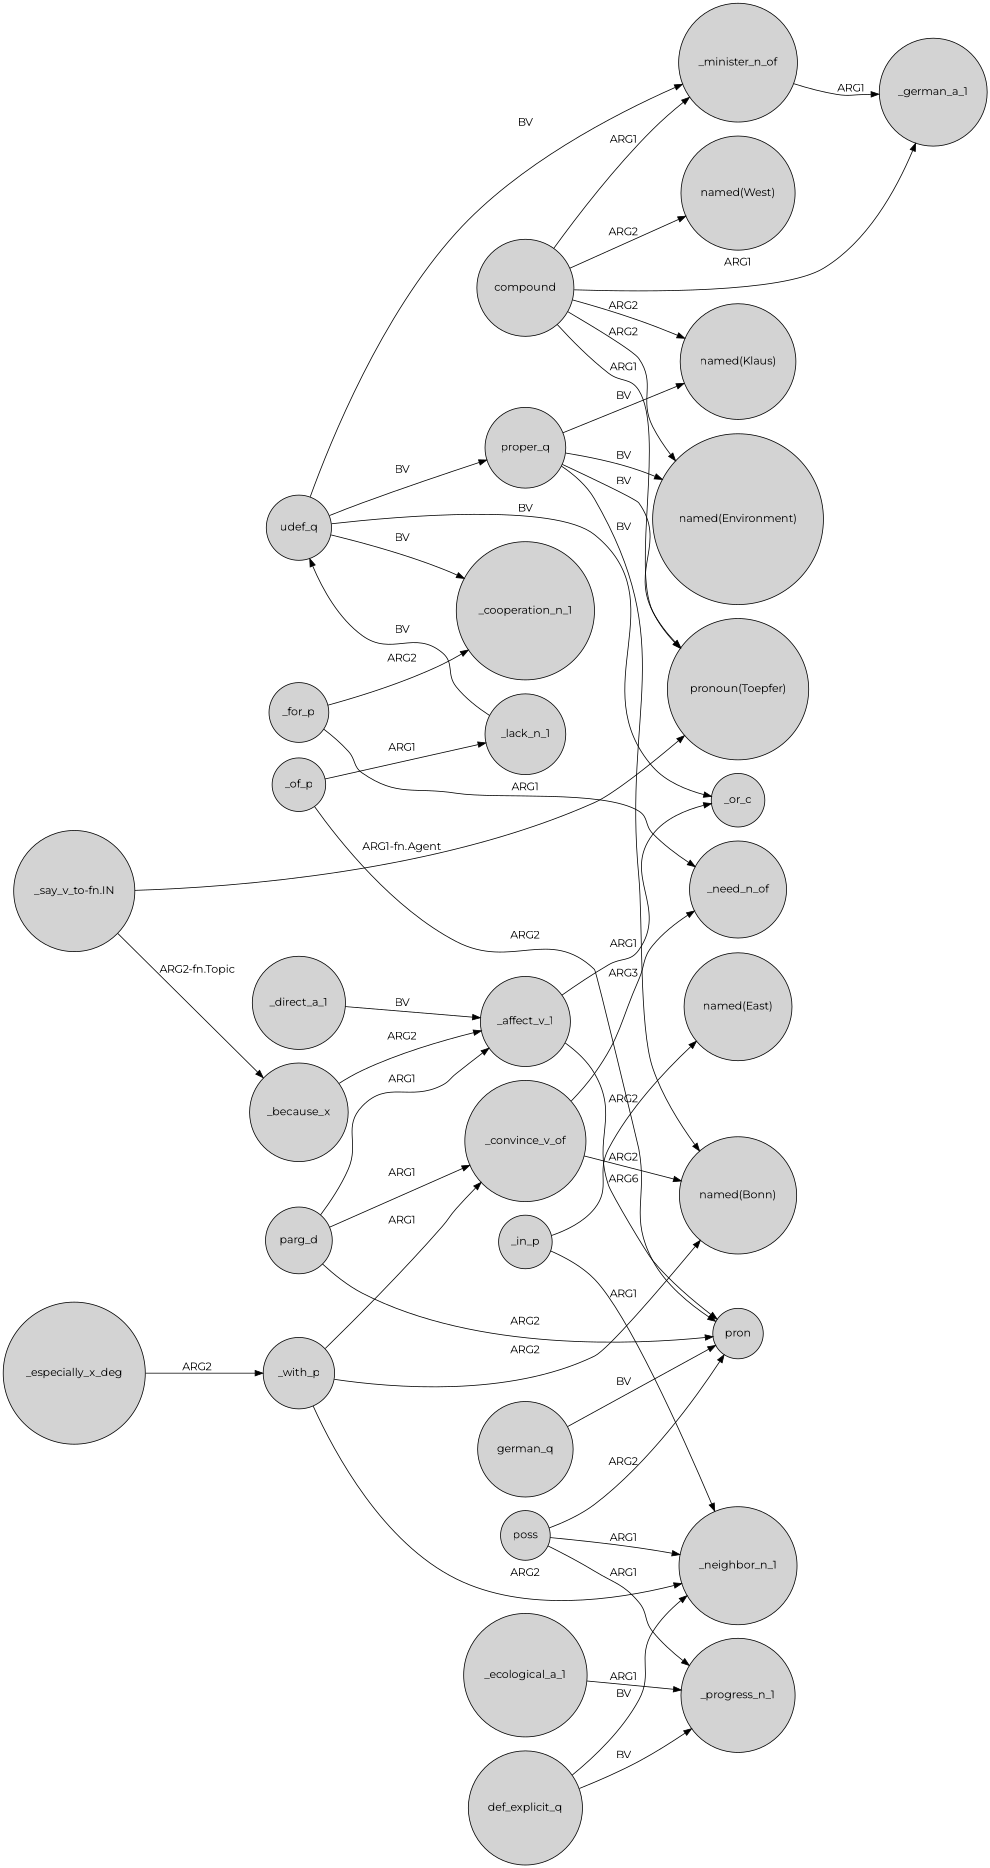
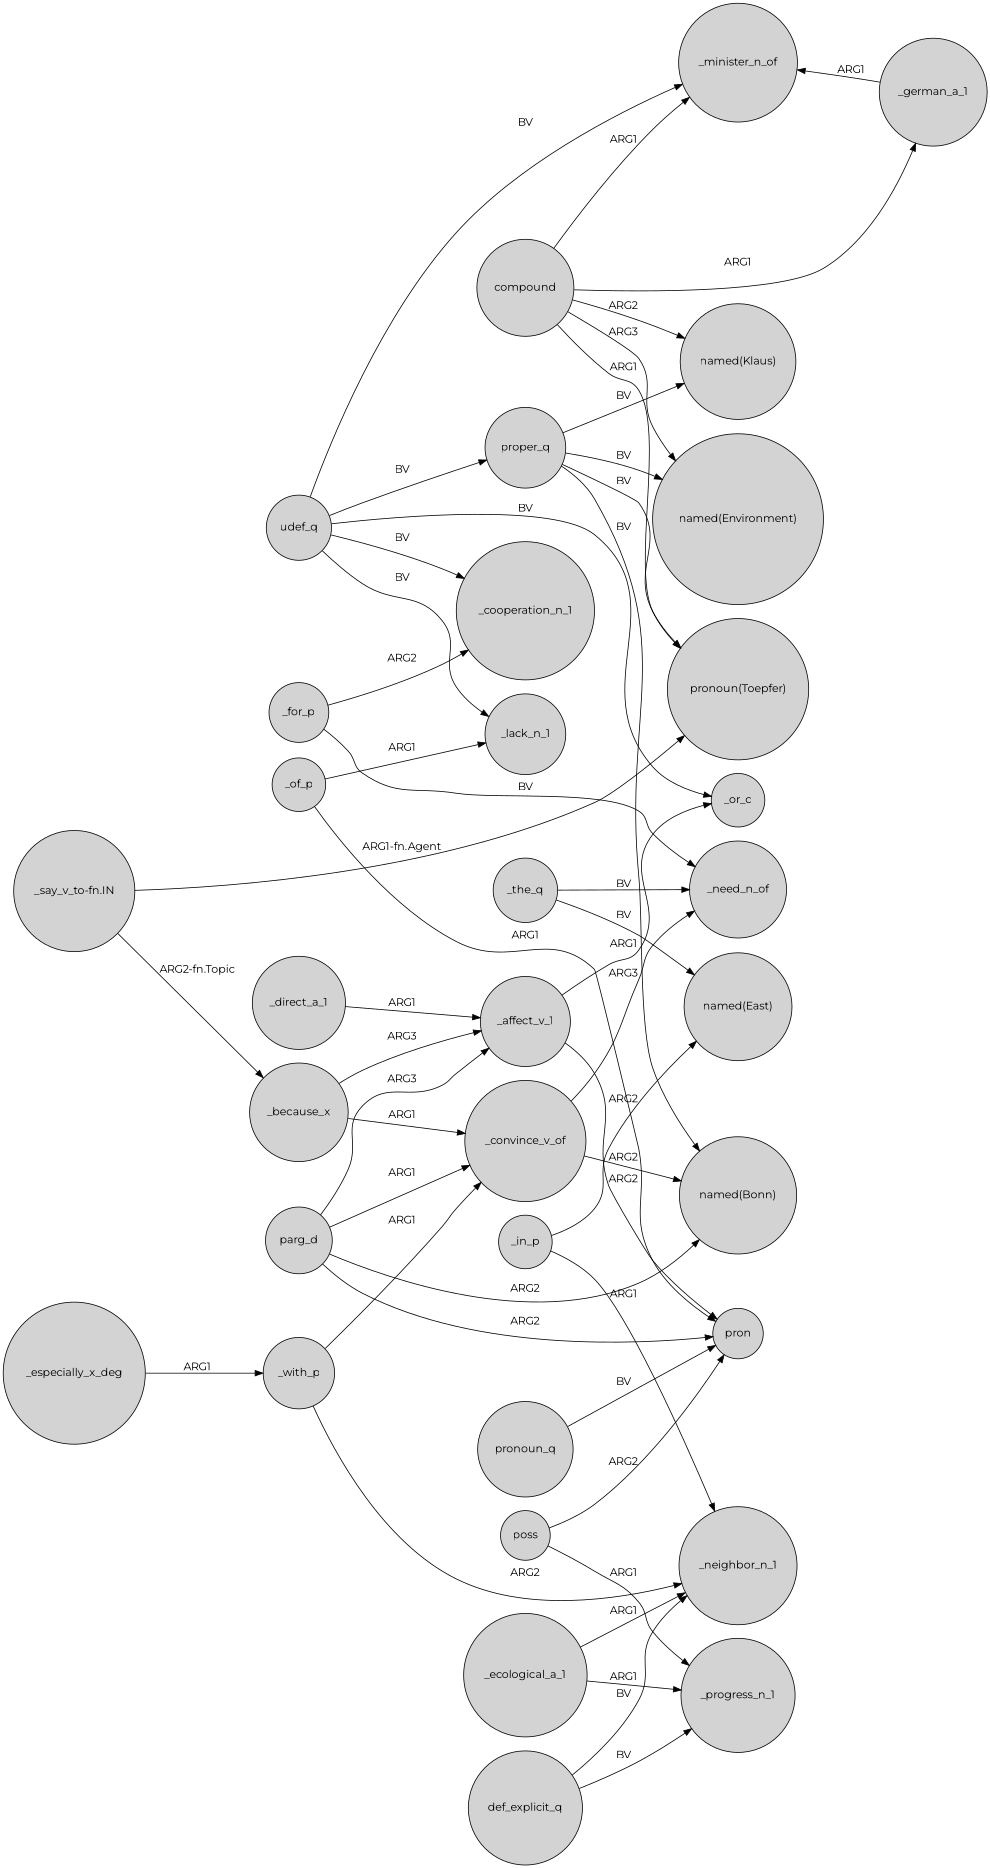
  digraph {
    fontname=Montserrat
    rankdir=LR
    node [fontname=Montserrat shape=circle style=filled]
    edge [fontname=Montserrat]
    proper_q
    "named(Bonn)"
    "named(Klaus)"
    n4 [label="pronoun(Toepfer)"]
    "named(Environment)"
    compound
-   "named(West)"
    _minister_n_of
    _german_a_1
    _because_x
    _convince_v_of
    _affect_v_1
    _need_n_of
    pron
    _or_c
    "_say_v_to-fn.IN"
    poss
    _neighbor_n_1
    _progress_n_1
    _of_p
    _lack_n_1
+   _the_q
    "named(East)"
    _for_p
    _cooperation_n_1
    _in_p
    udef_q
    parg_d
-   pronoun_q [label=german_q]
+   pronoun_q
    def_explicit_q
    _especially_x_deg
    _with_p
    _ecological_a_1
    _direct_a_1
    proper_q -> "named(Bonn)" [label=BV]
    proper_q -> "named(Klaus)" [label=BV]
    proper_q -> n4 [label=BV]
    proper_q -> "named(Environment)" [label=BV]
    compound -> "named(Klaus)" [label=ARG2]
    compound -> n4 [label=ARG1]
-   compound -> "named(Environment)" [label=ARG2]
-   compound -> "named(West)" [label=ARG2]
+   compound -> "named(Environment)" [label=ARG3]
    compound -> _minister_n_of [label=ARG1]
    compound -> _german_a_1 [label=ARG1]
-   _minister_n_of -> _german_a_1 [label=ARG1]
-   _because_x -> _affect_v_1 [label=ARG2]
+   _german_a_1 -> _minister_n_of [label=ARG1]
+   _because_x -> _convince_v_of [label=ARG1]
+   _because_x -> _affect_v_1 [label=ARG3]
    _convince_v_of -> "named(Bonn)" [label=ARG2]
    _convince_v_of -> _need_n_of [label=ARG3]
-   _affect_v_1 -> pron [label=ARG6]
+   _affect_v_1 -> pron [label=ARG2]
    _affect_v_1 -> _or_c [label=ARG1]
    "_say_v_to-fn.IN" -> n4 [label="ARG1-fn.Agent"]
    "_say_v_to-fn.IN" -> _because_x [label="ARG2-fn.Topic"]
    poss -> pron [label=ARG2]
-   poss -> _neighbor_n_1 [label=ARG1]
+   _ecological_a_1 -> _neighbor_n_1 [label=ARG1]
    poss -> _progress_n_1 [label=ARG1]
-   _of_p -> pron [label=ARG2]
+   _of_p -> pron [label=ARG1]
    _of_p -> _lack_n_1 [label=ARG1]
-   _for_p -> _need_n_of [label=ARG1]
+   _the_q -> _need_n_of [label=BV]
+   _the_q -> "named(East)" [label=BV]
+   _for_p -> _need_n_of [label=BV]
    _for_p -> _cooperation_n_1 [label=ARG2]
    _in_p -> _neighbor_n_1 [label=ARG1]
    _in_p -> "named(East)" [label=ARG2]
    udef_q -> proper_q [label=BV]
    udef_q -> _minister_n_of [label=BV]
    udef_q -> _or_c [label=BV]
-   _lack_n_1 -> udef_q [label=BV]
+   udef_q -> _lack_n_1 [label=BV]
    udef_q -> _cooperation_n_1 [label=BV]
-   _with_p -> "named(Bonn)" [label=ARG2]
+   parg_d -> "named(Bonn)" [label=ARG2]
    parg_d -> _convince_v_of [label=ARG1]
-   parg_d -> _affect_v_1 [label=ARG1]
+   parg_d -> _affect_v_1 [label=ARG3]
    parg_d -> pron [label=ARG2]
    pronoun_q -> pron [label=BV]
    def_explicit_q -> _neighbor_n_1 [label=BV]
    def_explicit_q -> _progress_n_1 [label=BV]
-   _especially_x_deg -> _with_p [label=ARG2]
+   _especially_x_deg -> _with_p [label=ARG1]
    _with_p -> _convince_v_of [label=ARG1]
    _with_p -> _neighbor_n_1 [label=ARG2]
    _ecological_a_1 -> _progress_n_1 [label=ARG1]
-   _direct_a_1 -> _affect_v_1 [label=BV]
+   _direct_a_1 -> _affect_v_1 [label=ARG1]
  }
